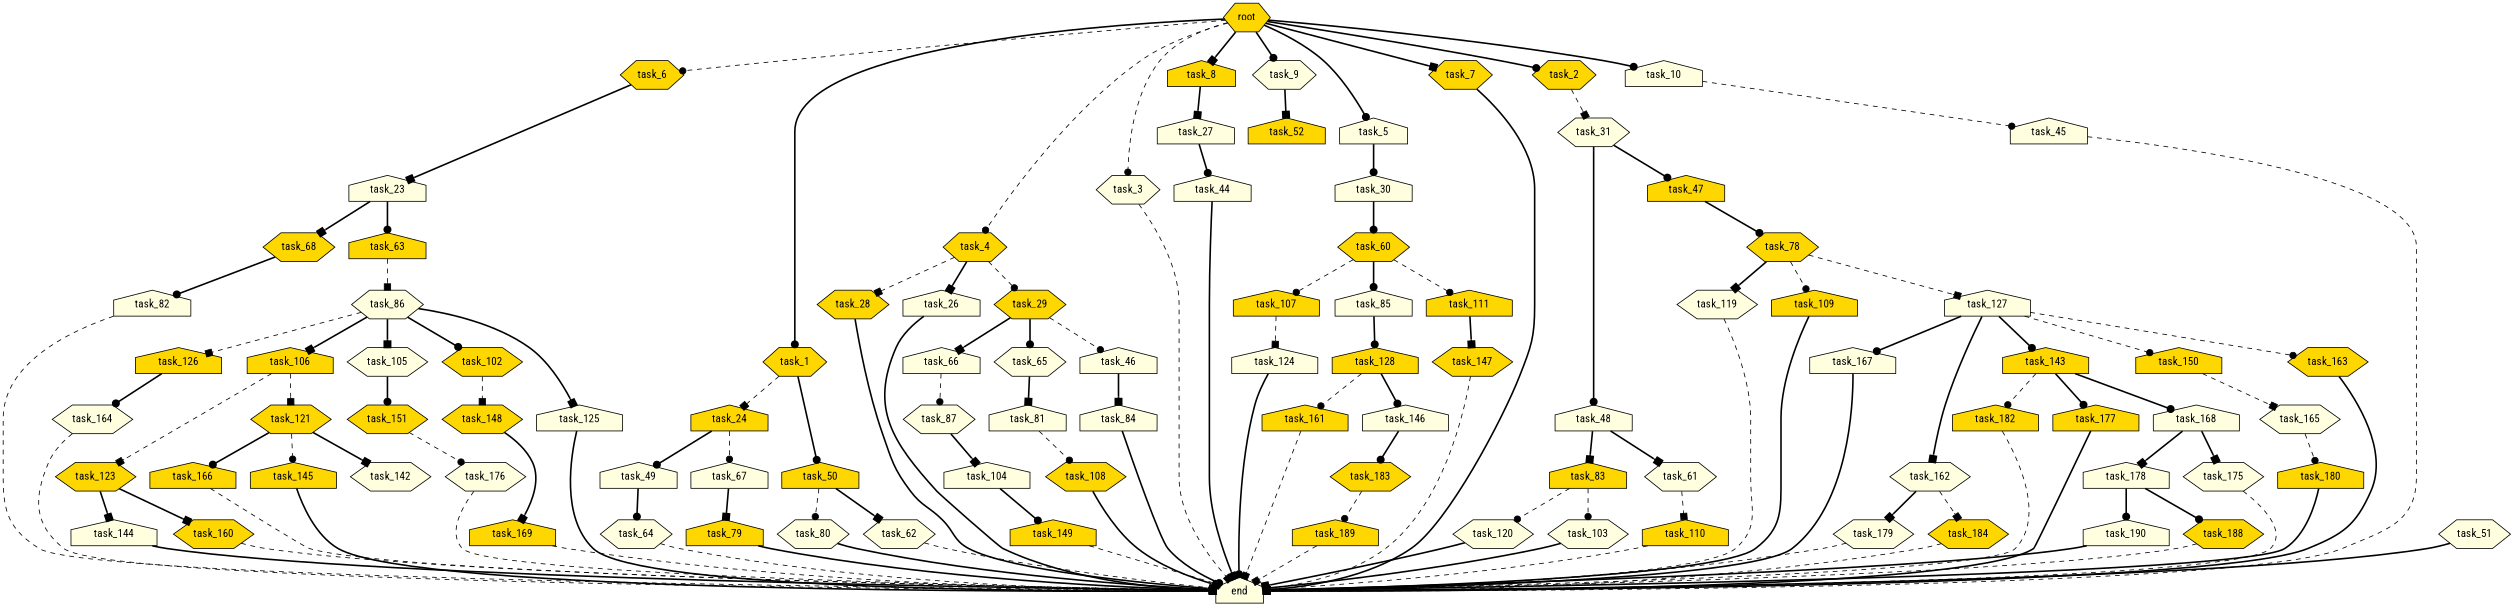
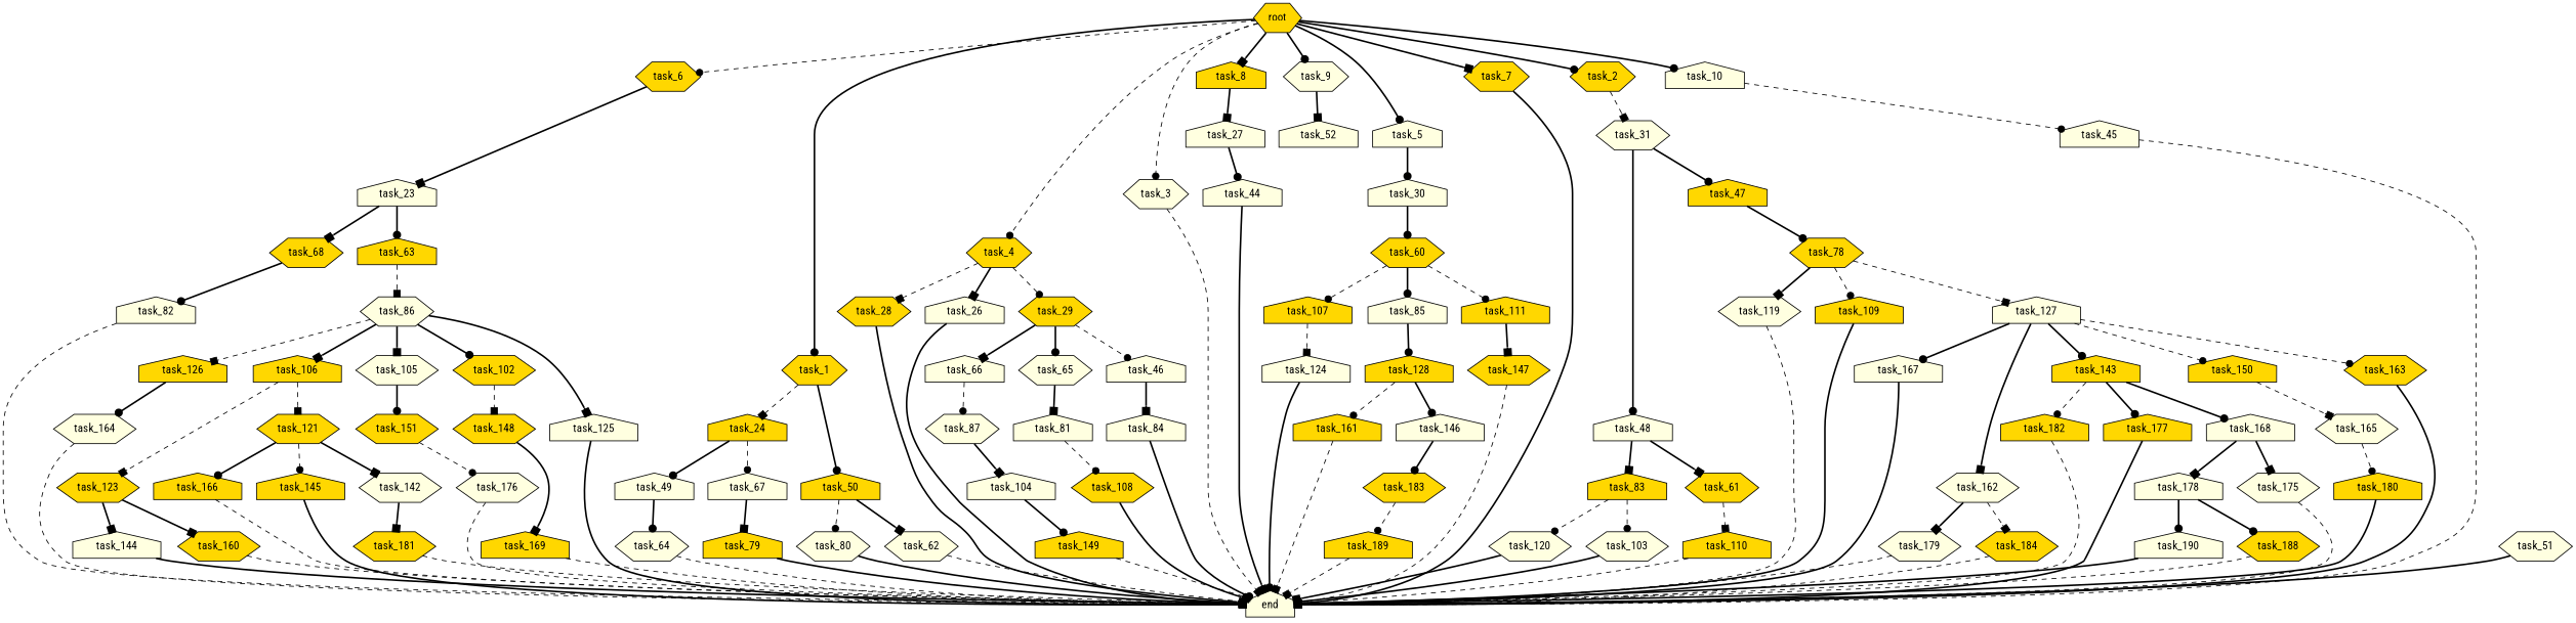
  digraph {
    fontname="Roboto Condensed"
    node [fillcolor=gold fontname="Roboto Condensed" shape=house style=filled]
    edge [arrowhead=dot fontname="Roboto Condensed" style=bold]
    task_6 [shape=hexagon]
    task_23 [fillcolor=lightyellow]
    task_68 [shape=hexagon]
    task_63
    end [fillcolor=lightyellow]
    task_169
    task_45 [fillcolor=lightyellow]
    task_123 [shape=hexagon]
    task_144 [fillcolor=lightyellow]
    task_160 [shape=hexagon]
    task_80 [fillcolor=lightyellow shape=hexagon]
    task_66 [fillcolor=lightyellow]
    task_87 [fillcolor=lightyellow shape=hexagon]
    task_104 [fillcolor=lightyellow]
    task_1 [shape=hexagon]
    task_24
    task_50
    task_49 [fillcolor=lightyellow]
    task_67 [fillcolor=lightyellow]
    task_62 [fillcolor=lightyellow shape=hexagon]
    task_82 [fillcolor=lightyellow]
    task_119 [fillcolor=lightyellow shape=hexagon]
    task_190 [fillcolor=lightyellow]
    task_149
    task_120 [fillcolor=lightyellow shape=hexagon]
    task_83
    task_103 [fillcolor=lightyellow shape=hexagon]
    root [shape=hexagon]
    task_4 [shape=hexagon]
    task_3 [fillcolor=lightyellow shape=hexagon]
    task_8
    task_9 [fillcolor=lightyellow shape=hexagon]
    task_5 [fillcolor=lightyellow]
    task_7 [shape=hexagon]
    task_2 [shape=hexagon]
    task_10 [fillcolor=lightyellow]
    task_28 [shape=hexagon]
    task_26 [fillcolor=lightyellow]
    task_29 [shape=hexagon]
    task_27 [fillcolor=lightyellow]
-   task_52
+   task_52 [fillcolor=lightyellow]
    task_30 [fillcolor=lightyellow]
    task_31 [fillcolor=lightyellow shape=hexagon]
    task_86 [fillcolor=lightyellow shape=hexagon]
    task_126
    task_106
    task_105 [fillcolor=lightyellow shape=hexagon]
    task_102 [shape=hexagon]
    task_125 [fillcolor=lightyellow]
    task_176 [fillcolor=lightyellow shape=hexagon]
    task_179 [fillcolor=lightyellow shape=hexagon]
    task_148 [shape=hexagon]
    task_65 [fillcolor=lightyellow shape=hexagon]
    task_46 [fillcolor=lightyellow]
    task_164 [fillcolor=lightyellow shape=hexagon]
    task_121 [shape=hexagon]
    task_151 [shape=hexagon]
    task_147 [shape=hexagon]
    task_189
    task_84 [fillcolor=lightyellow]
    task_183 [shape=hexagon]
    task_178 [fillcolor=lightyellow]
    task_188 [shape=hexagon]
    task_182
    task_44 [fillcolor=lightyellow]
    task_184 [shape=hexagon]
    task_109
    task_177
    task_60 [shape=hexagon]
    task_166
    task_124 [fillcolor=lightyellow]
    task_107
    task_64 [fillcolor=lightyellow shape=hexagon]
    task_79
    task_145
    task_128
    task_161
    task_146 [fillcolor=lightyellow]
    task_168 [fillcolor=lightyellow]
    task_175 [fillcolor=lightyellow shape=hexagon]
    task_167 [fillcolor=lightyellow]
    task_78 [shape=hexagon]
    task_127 [fillcolor=lightyellow]
    task_162 [fillcolor=lightyellow shape=hexagon]
    task_143
    task_150
    task_163 [shape=hexagon]
    task_51 [fillcolor=lightyellow shape=hexagon]
    task_48 [fillcolor=lightyellow]
    task_47
-   task_61 [fillcolor=lightyellow shape=hexagon]
+   task_61 [shape=hexagon]
    task_142 [fillcolor=lightyellow shape=hexagon]
+   task_181 [shape=hexagon]
    task_85 [fillcolor=lightyellow]
    task_180
    task_110
    task_165 [fillcolor=lightyellow shape=hexagon]
    task_81 [fillcolor=lightyellow]
    task_108 [shape=hexagon]
    task_111
    task_6 -> task_23 [arrowhead=box]
    task_23 -> task_68 [arrowhead=box]
    task_23 -> task_63
    task_68 -> task_82
    task_63 -> task_86 [arrowhead=box style=dashed]
    task_169 -> end [arrowhead=box style=dashed]
    task_45 -> end [style=dashed]
    task_123 -> task_144 [arrowhead=box]
    task_123 -> task_160 [arrowhead=box]
    task_144 -> end
    task_160 -> end [style=dashed]
    task_80 -> end
    task_66 -> task_87 [style=dashed]
    task_87 -> task_104 [arrowhead=box]
    task_104 -> task_149
    task_1 -> task_24 [arrowhead=box style=dashed]
    task_1 -> task_50
    task_24 -> task_49
    task_24 -> task_67 [style=dashed]
    task_50 -> task_80 [style=dashed]
    task_50 -> task_62 [arrowhead=box]
    task_49 -> task_64
    task_67 -> task_79 [arrowhead=box]
    task_62 -> end [arrowhead=box style=dashed]
    task_82 -> end [arrowhead=box style=dashed]
    task_119 -> end [arrowhead=box style=dashed]
    task_190 -> end
    task_149 -> end [arrowhead=box style=dashed]
    task_120 -> end [arrowhead=box]
    task_83 -> task_120 [style=dashed]
    task_83 -> task_103 [style=dashed]
    task_103 -> end
    root -> task_6 [style=dashed]
    root -> task_1
    root -> task_4 [style=dashed]
    root -> task_3 [style=dashed]
    root -> task_8 [arrowhead=box]
    root -> task_9
    root -> task_5
    root -> task_7 [arrowhead=box]
    root -> task_2
    root -> task_10
    task_4 -> task_28 [arrowhead=box style=dashed]
    task_4 -> task_26 [arrowhead=box]
    task_4 -> task_29 [style=dashed]
    task_3 -> end [arrowhead=box style=dashed]
    task_8 -> task_27 [arrowhead=box]
    task_9 -> task_52 [arrowhead=box]
    task_5 -> task_30
    task_7 -> end
    task_2 -> task_31 [arrowhead=box style=dashed]
    task_10 -> task_45 [style=dashed]
    task_28 -> end [arrowhead=box]
    task_26 -> end [arrowhead=box]
    task_29 -> task_66 [arrowhead=box]
    task_29 -> task_65
    task_29 -> task_46 [style=dashed]
    task_27 -> task_44
    task_30 -> task_60
    task_31 -> task_48
    task_31 -> task_47
    task_86 -> task_126 [arrowhead=box style=dashed]
    task_86 -> task_106 [arrowhead=box]
    task_86 -> task_105 [arrowhead=box]
    task_86 -> task_102
    task_86 -> task_125 [arrowhead=box]
    task_126 -> task_164
    task_106 -> task_123 [arrowhead=box style=dashed]
    task_106 -> task_121 [arrowhead=box style=dashed]
    task_105 -> task_151
    task_102 -> task_148 [arrowhead=box style=dashed]
    task_125 -> end [arrowhead=box]
    task_176 -> end [arrowhead=box style=dashed]
    task_179 -> end [arrowhead=box style=dashed]
    task_148 -> task_169 [arrowhead=box]
    task_65 -> task_81 [arrowhead=box]
    task_46 -> task_84 [arrowhead=box]
    task_164 -> end [style=dashed]
    task_121 -> task_166
    task_121 -> task_145 [style=dashed]
    task_121 -> task_142 [arrowhead=box]
    task_151 -> task_176 [style=dashed]
    task_147 -> end [arrowhead=box style=dashed]
    task_189 -> end [arrowhead=box style=dashed]
    task_84 -> end
    task_183 -> task_189 [style=dashed]
    task_178 -> task_190
    task_178 -> task_188
    task_188 -> end [style=dashed]
    task_182 -> end [arrowhead=box style=dashed]
    task_44 -> end [arrowhead=box]
    task_184 -> end [style=dashed]
    task_109 -> end [arrowhead=box]
    task_177 -> end [arrowhead=box]
    task_60 -> task_107 [style=dashed]
    task_60 -> task_85
    task_60 -> task_111 [style=dashed]
    task_166 -> end [style=dashed]
    task_124 -> end
    task_107 -> task_124 [arrowhead=box style=dashed]
    task_64 -> end [style=dashed]
    task_79 -> end [arrowhead=box]
    task_145 -> end [arrowhead=box]
    task_128 -> task_161 [style=dashed]
    task_128 -> task_146
    task_161 -> end [arrowhead=box style=dashed]
    task_146 -> task_183
    task_168 -> task_178 [arrowhead=box]
    task_168 -> task_175 [arrowhead=box]
    task_175 -> end [arrowhead=box style=dashed]
    task_167 -> end [arrowhead=box]
    task_78 -> task_119 [arrowhead=box]
    task_78 -> task_109 [style=dashed]
    task_78 -> task_127 [arrowhead=box style=dashed]
    task_127 -> task_167
    task_127 -> task_162 [arrowhead=box]
    task_127 -> task_143
    task_127 -> task_150 [style=dashed]
    task_127 -> task_163 [style=dashed]
    task_162 -> task_179 [arrowhead=box]
    task_162 -> task_184 [arrowhead=box style=dashed]
    task_143 -> task_182 [style=dashed]
    task_143 -> task_177
    task_143 -> task_168
    task_150 -> task_165 [arrowhead=box style=dashed]
    task_163 -> end [arrowhead=box]
    task_51 -> end [arrowhead=box]
    task_48 -> task_83 [arrowhead=box]
    task_48 -> task_61 [arrowhead=box]
    task_47 -> task_78
    task_61 -> task_110 [arrowhead=box style=dashed]
+   task_142 -> task_181 [arrowhead=box]
+   task_181 -> end [style=dashed]
    task_85 -> task_128
    task_180 -> end [arrowhead=box]
    task_110 -> end [style=dashed]
    task_165 -> task_180 [style=dashed]
    task_81 -> task_108 [style=dashed]
    task_108 -> end [arrowhead=box]
    task_111 -> task_147 [arrowhead=box]
  }
